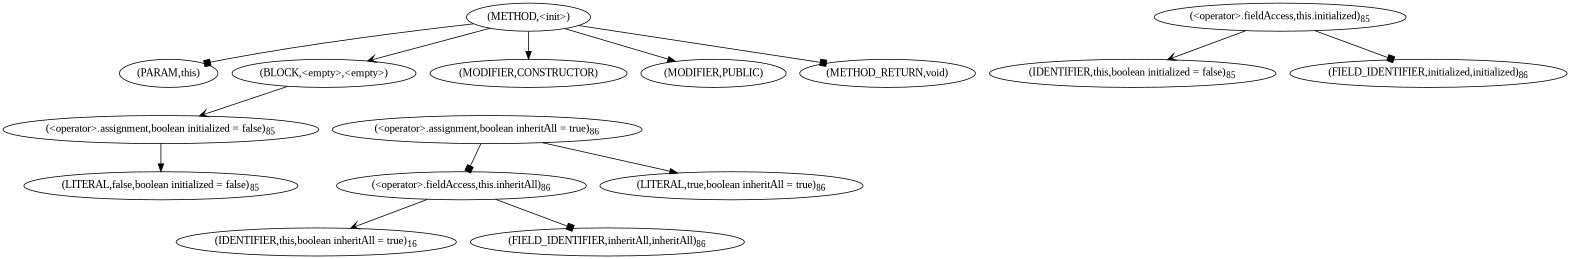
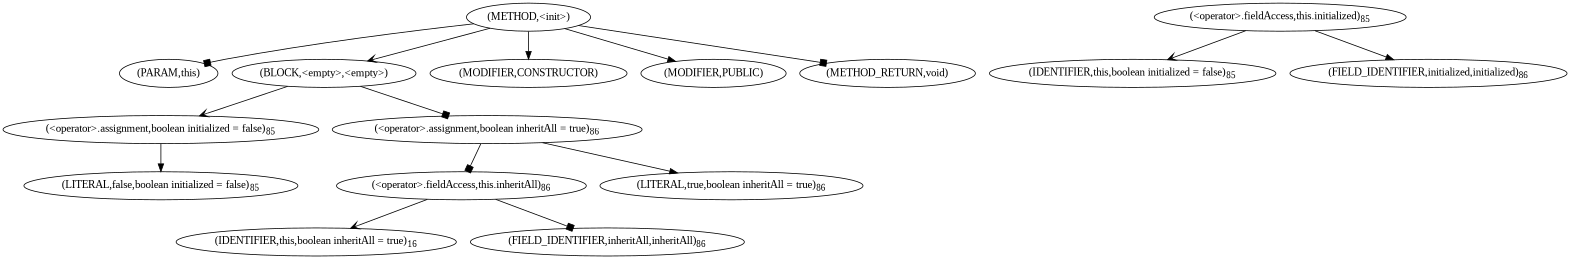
  digraph {
    fontname="Liberation Serif"
    node [fontname="Liberation Serif"]
    edge [arrowhead=box fontname="Liberation Serif"]
    n1 [label=<(METHOD,&lt;init&gt;)>]
    n2 [label=<(PARAM,this)>]
    n3 [label=<(BLOCK,&lt;empty&gt;,&lt;empty&gt;)>]
    n4 [label=<(MODIFIER,CONSTRUCTOR)>]
    n5 [label=<(MODIFIER,PUBLIC)>]
    n6 [label=<(METHOD_RETURN,void)>]
    n7 [label=<(&lt;operator&gt;.assignment,boolean initialized = false)<SUB>85</SUB>>]
    n8 [label=<(&lt;operator&gt;.assignment,boolean inheritAll = true)<SUB>86</SUB>>]
    n9 [label=<(LITERAL,false,boolean initialized = false)<SUB>85</SUB>>]
    n10 [label=<(&lt;operator&gt;.fieldAccess,this.inheritAll)<SUB>86</SUB>>]
    n11 [label=<(LITERAL,true,boolean inheritAll = true)<SUB>86</SUB>>]
    n12 [label=<(&lt;operator&gt;.fieldAccess,this.initialized)<SUB>85</SUB>>]
    n13 [label=<(IDENTIFIER,this,boolean initialized = false)<SUB>85</SUB>>]
    n14 [label=<(FIELD_IDENTIFIER,initialized,initialized)<SUB>86</SUB>>]
    n15 [label=<(IDENTIFIER,this,boolean inheritAll = true)<SUB>16</SUB>>]
    n16 [label=<(FIELD_IDENTIFIER,inheritAll,inheritAll)<SUB>86</SUB>>]
    n1 -> n2
    n1 -> n3 [arrowhead=vee]
    n1 -> n4 [arrowhead=normal]
    n1 -> n5 [arrowhead=normal]
    n1 -> n6
    n3 -> n7 [arrowhead=vee]
+   n3 -> n8
    n7 -> n9 [arrowhead=normal]
    n8 -> n10
    n8 -> n11 [arrowhead=normal]
    n10 -> n15 [arrowhead=vee]
    n10 -> n16
    n12 -> n13 [arrowhead=vee]
-   n12 -> n14
+   n12 -> n14 [arrowhead=normal]
  }
